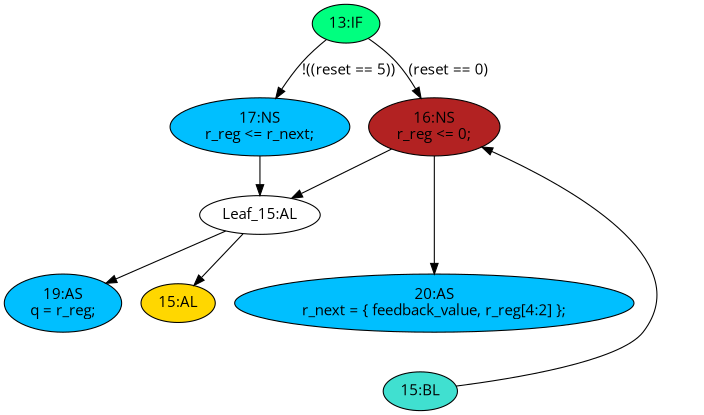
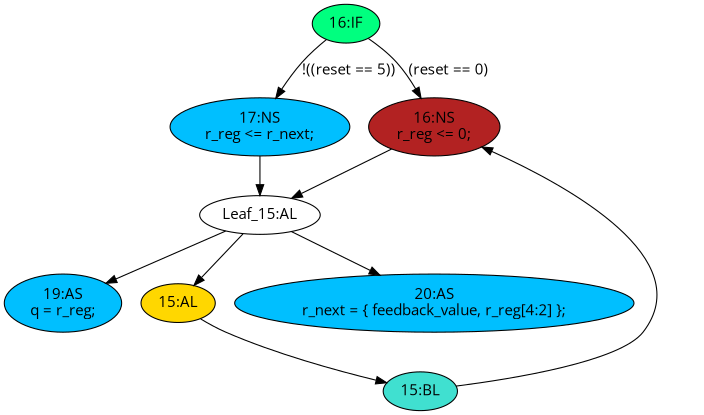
  strict digraph {
    fontname="Open Sans"
    node [fillcolor=deepskyblue fontname="Open Sans" statements="[]" style=filled typ=NonblockingSubstitution]
    edge [cond="[]" fontname="Open Sans" lineno=None]
-   n1 [ast="<pyverilog.vparser.ast.IfStatement object at 0x7f34df78e290>" fillcolor=springgreen label="13:IF" typ=IfStatement]
+   n1 [ast="<pyverilog.vparser.ast.IfStatement object at 0x7f34df78e290>" fillcolor=springgreen label="16:IF" typ=IfStatement]
    n2 [ast="<pyverilog.vparser.ast.NonblockingSubstitution object at 0x7f34df78ee90>" fillcolor=firebrick label="16:NS\nr_reg <= 0;" statements="[<pyverilog.vparser.ast.NonblockingSubstitution object at 0x7f34df78ee90>]"]
    n3 [ast="<pyverilog.vparser.ast.NonblockingSubstitution object at 0x7f34df7f1150>" label="17:NS\nr_reg <= r_next;" statements="[<pyverilog.vparser.ast.NonblockingSubstitution object at 0x7f34df7f1150>]"]
    n4 [def_var="['r_reg']" label="Leaf_15:AL" fillcolor="" statements="" style="" typ=""]
    n5 [ast="<pyverilog.vparser.ast.Always object at 0x7f34df7e3d10>" clk_sens=True fillcolor=gold label="15:AL" sens="['clk', 'reset']" typ=Always use_var="['reset', 'r_next']"]
    n6 [ast="<pyverilog.vparser.ast.Assign object at 0x7f34df7f1390>" def_var="['q']" label="19:AS\nq = r_reg;" typ=Assign use_var="['r_reg']"]
    n7 [ast="<pyverilog.vparser.ast.Assign object at 0x7f34df7fdd10>" def_var="['r_next']" label="20:AS\nr_next = { feedback_value, r_reg[4:2] };" typ=Assign use_var="['feedback_value', 'r_reg']"]
    n8 [ast="<pyverilog.vparser.ast.Block object at 0x7f34df7e33d0>" fillcolor=turquoise label="15:BL" typ=Block]
    n1 -> n2 [cond="['reset']" label="(reset == 0)" lineno=16]
    n1 -> n3 [cond="['reset']" label="!((reset == 5))" lineno=16]
    n2 -> n4
    n3 -> n4
    n4 -> n5 [cond="" lineno=""]
    n4 -> n6 [cond="" lineno=""]
-   n2 -> n7 [cond="" lineno=""]
+   n4 -> n7 [cond="" lineno=""]
+   n5 -> n8
    n8 -> n2
  }
